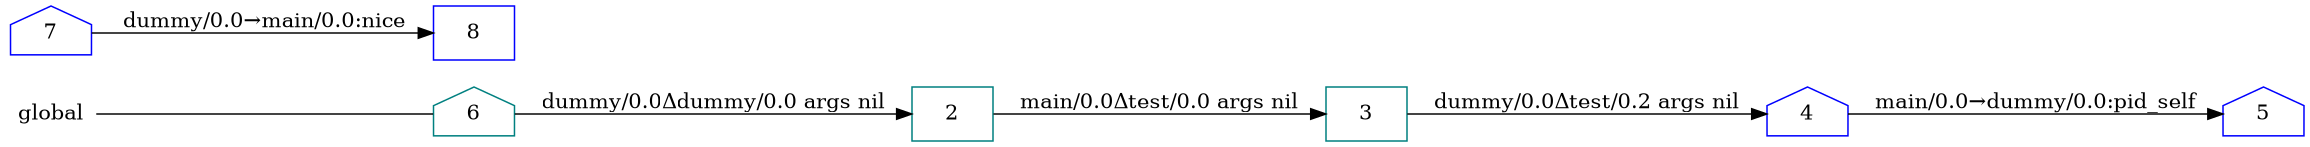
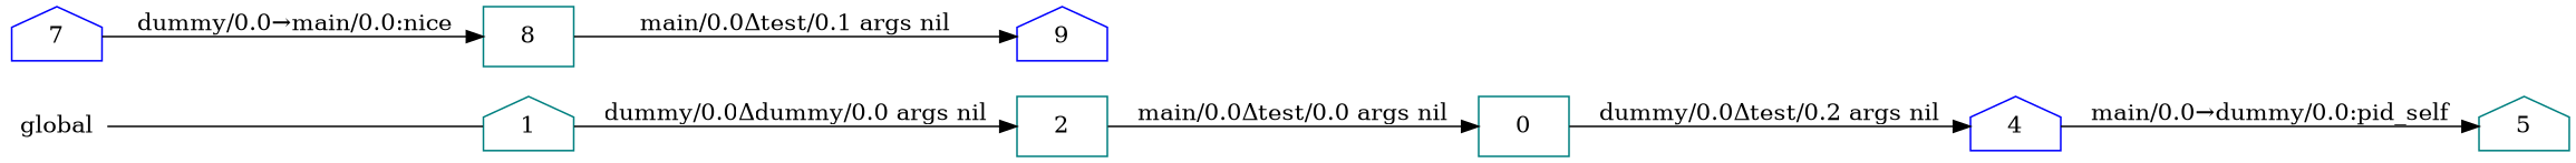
  digraph {
    rankdir=LR
    node [color=teal shape=house]
    n1 [color=red label=global shape=plaintext]
-   n2 [label=6]
+   n2 [label=1]
    n3 [label=2 shape=box]
-   n5 [color=blue label=8 shape=box]
-   n6 [label=3 shape=box]
+   n4 [color=blue label=9]
+   n5 [label=8 shape=box]
+   n6 [label=0 shape=box]
    n7 [color=blue label=7]
    n8 [color=blue label=4]
-   n9 [color=blue label=5]
+   n9 [label=5]
    n1 -> n2 [arrowhead=none]
    n2 -> n3 [label="dummy/0.0Δdummy/0.0 args nil"]
    n3 -> n6 [label="main/0.0Δtest/0.0 args nil"]
+   n5 -> n4 [label="main/0.0Δtest/0.1 args nil"]
    n6 -> n8 [label="dummy/0.0Δtest/0.2 args nil"]
    n7 -> n5 [label="dummy/0.0→main/0.0:nice"]
    n8 -> n9 [label="main/0.0→dummy/0.0:pid_self"]
  }
